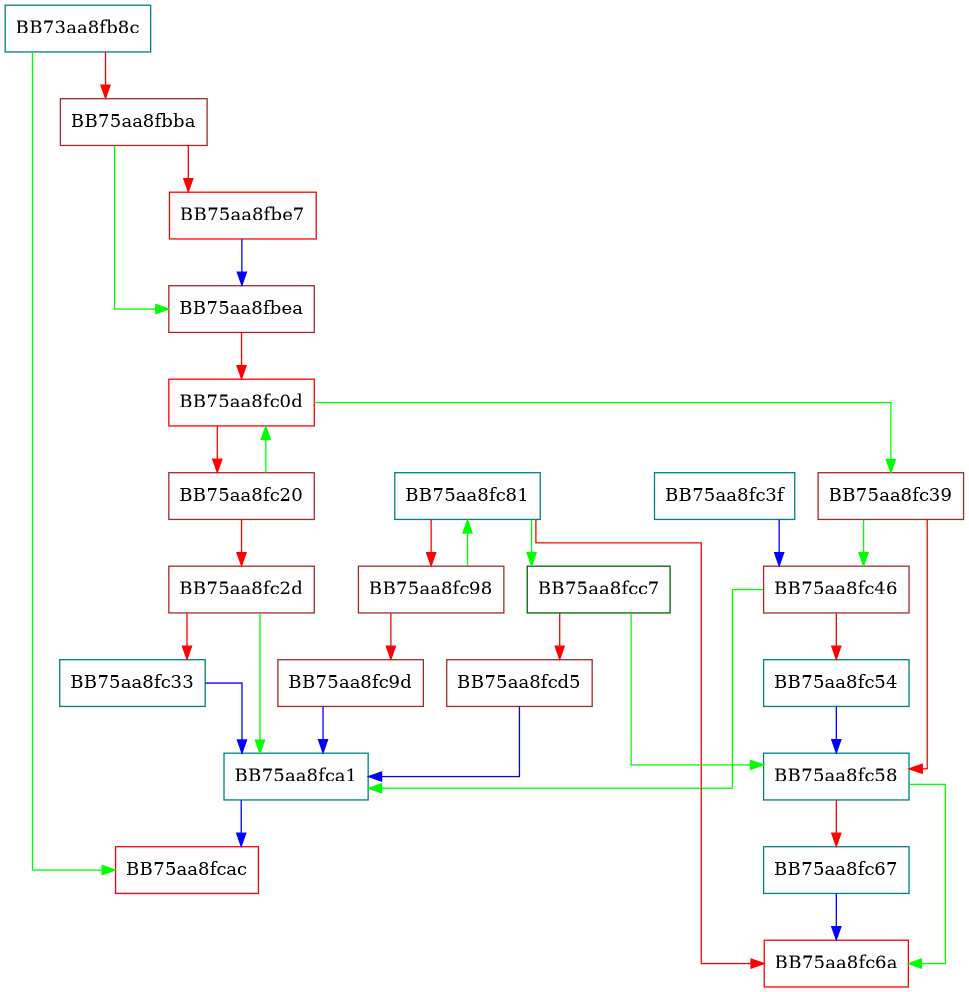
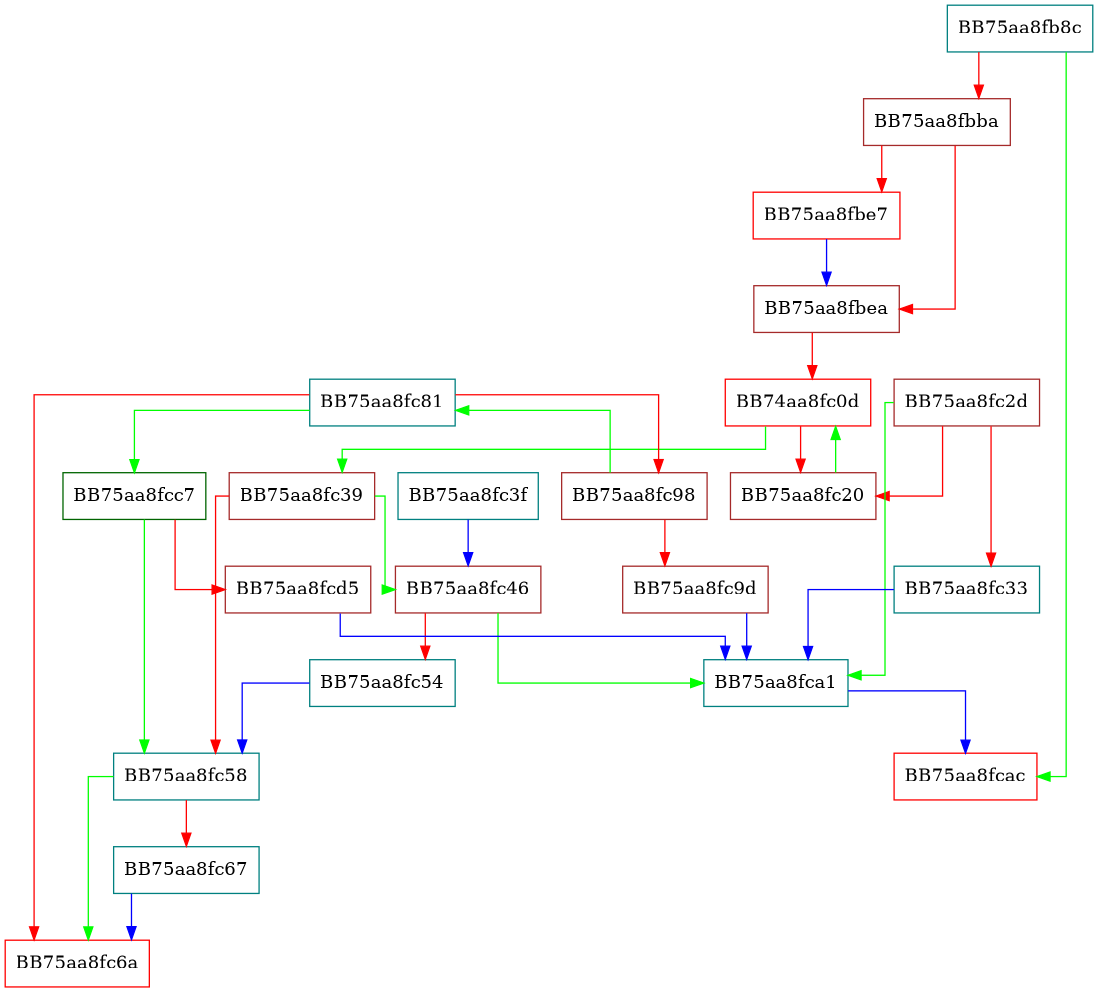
  digraph {
    splines=ortho
    node [color=brown shape=box]
    edge [color=red]
-   BB75aa8fb8c [color=teal label=BB73aa8fb8c]
+   BB75aa8fb8c [color=teal]
    BB75aa8fcac [color=red]
    BB75aa8fbba
    BB75aa8fbea
    BB75aa8fbe7 [color=red]
-   BB75aa8fc0d [color=red]
+   BB75aa8fc0d [color=red label=BB74aa8fc0d]
    BB75aa8fc39
    BB75aa8fc20
    BB75aa8fc46
    BB75aa8fc58 [color=teal]
    BB75aa8fc2d
    BB75aa8fca1 [color=teal]
    BB75aa8fc54 [color=teal]
    BB75aa8fc3f [color=teal]
    BB75aa8fc33 [color=teal]
    BB75aa8fc6a [color=red]
    BB75aa8fc67 [color=teal]
    BB75aa8fc81 [color=teal]
    BB75aa8fcc7 [color=darkgreen]
    BB75aa8fc98
    BB75aa8fcd5
    BB75aa8fc9d
    BB75aa8fb8c -> BB75aa8fcac [color=green]
    BB75aa8fb8c -> BB75aa8fbba
-   BB75aa8fbba -> BB75aa8fbea [color=green]
+   BB75aa8fbba -> BB75aa8fbea
    BB75aa8fbba -> BB75aa8fbe7
    BB75aa8fbea -> BB75aa8fc0d
    BB75aa8fbe7 -> BB75aa8fbea [color=blue]
    BB75aa8fc0d -> BB75aa8fc39 [color=green]
    BB75aa8fc0d -> BB75aa8fc20
    BB75aa8fc39 -> BB75aa8fc46 [color=green]
    BB75aa8fc39 -> BB75aa8fc58
    BB75aa8fc20 -> BB75aa8fc0d [color=green]
-   BB75aa8fc20 -> BB75aa8fc2d
+   BB75aa8fc2d -> BB75aa8fc20
    BB75aa8fc46 -> BB75aa8fca1 [color=green]
    BB75aa8fc46 -> BB75aa8fc54
    BB75aa8fc58 -> BB75aa8fc6a [color=green]
    BB75aa8fc58 -> BB75aa8fc67
    BB75aa8fc2d -> BB75aa8fca1 [color=green]
    BB75aa8fc2d -> BB75aa8fc33
    BB75aa8fca1 -> BB75aa8fcac [color=blue]
    BB75aa8fc54 -> BB75aa8fc58 [color=blue]
    BB75aa8fc3f -> BB75aa8fc46 [color=blue]
    BB75aa8fc33 -> BB75aa8fca1 [color=blue]
    BB75aa8fc67 -> BB75aa8fc6a [color=blue]
    BB75aa8fc81 -> BB75aa8fc6a
    BB75aa8fc81 -> BB75aa8fcc7 [color=green]
    BB75aa8fc81 -> BB75aa8fc98
    BB75aa8fcc7 -> BB75aa8fc58 [color=green]
    BB75aa8fcc7 -> BB75aa8fcd5
    BB75aa8fc98 -> BB75aa8fc81 [color=green]
    BB75aa8fc98 -> BB75aa8fc9d
    BB75aa8fcd5 -> BB75aa8fca1 [color=blue]
    BB75aa8fc9d -> BB75aa8fca1 [color=blue]
  }
